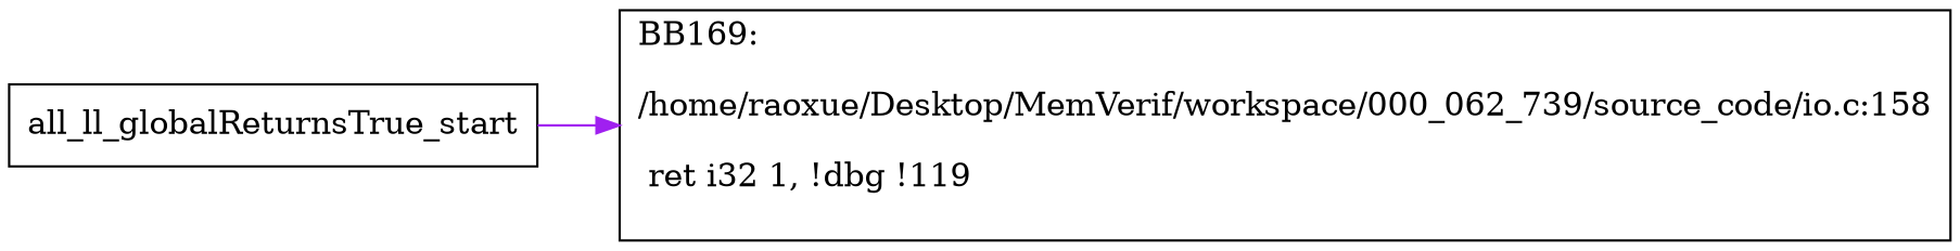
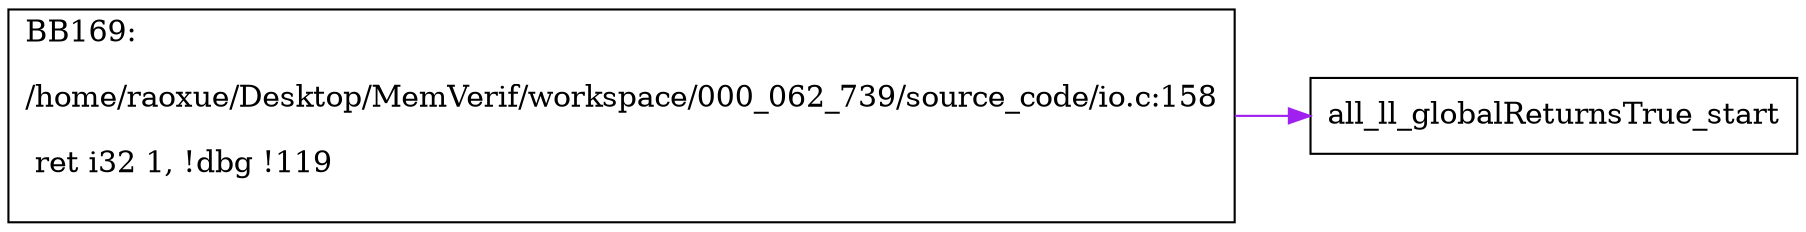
  digraph {
    rankdir=LR
    node [shape=record]
    n1 [label="{all_ll_globalReturnsTrue_start}"]
    n2 [label="{BB169:\l\l/home/raoxue/Desktop/MemVerif/workspace/000_062_739/source_code/io.c:158\l\n  ret i32 1, !dbg !119\l\n}"]
-   n1 -> n2 [color=purple]
+   n2 -> n1 [color=purple]
  }
